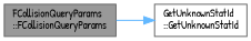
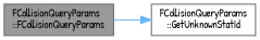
  digraph {
    rankdir=LR
    fontname="Patrick Hand"
    node [fontname="Patrick Hand" fontsize=10 shape=box style=filled]
    n1 [color=gray40 fillcolor=grey60 fontcolor=black height=0.2 label="FCollisionQueryParams\l::FCollisionQueryParams" width=0.4]
-   n2 [color=grey40 fillcolor=white height=0.2 label="GetUnknownStatId\l::GetUnknownStatId" width=0.4]
+   n2 [color=grey40 fillcolor=white height=0.2 label="FCollisionQueryParams\l::GetUnknownStatId" width=0.4]
    n1 -> n2 [color=steelblue1 fontname="Patrick Hand" fontsize=10 labelfontname=Helvetica labelfontsize=10 style=solid]
  }
